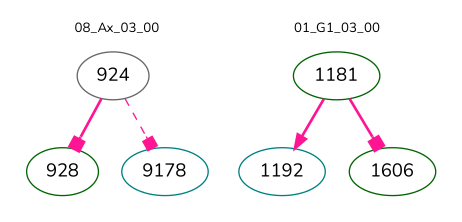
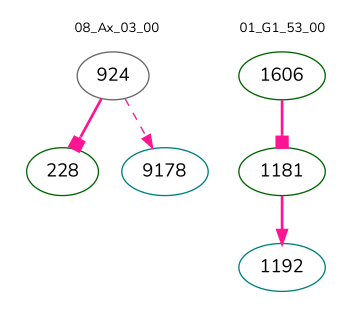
  digraph {
    fontname=Nunito
    node [color=darkgreen fontname=Nunito]
    edge [arrowhead=box color=deeppink fontname=Nunito style=bold]
    n1 [color=gray40 label=924]
-   n2 [label=928]
+   n2 [label=228]
    n3 [color=teal label=9178]
    n4 [label=1181]
    n5 [color=teal label=1192]
    n6 [label=1606]
    subgraph cluster_1 {
      color=white
      fontsize=10
      label="08_Ax_03_00"
      n1
      n2
      n3
    }
    subgraph cluster_2 {
      color=white
      fontsize=10
-     label="01_G1_03_00"
+     label="01_G1_53_00"
      n4
      n5
      n6
    }
    n1 -> n2
-   n1 -> n3 [style=dashed]
+   n1 -> n3 [arrowhead=normal style=dashed]
    n4 -> n5 [arrowhead=normal]
-   n4 -> n6
+   n6 -> n4
  }
